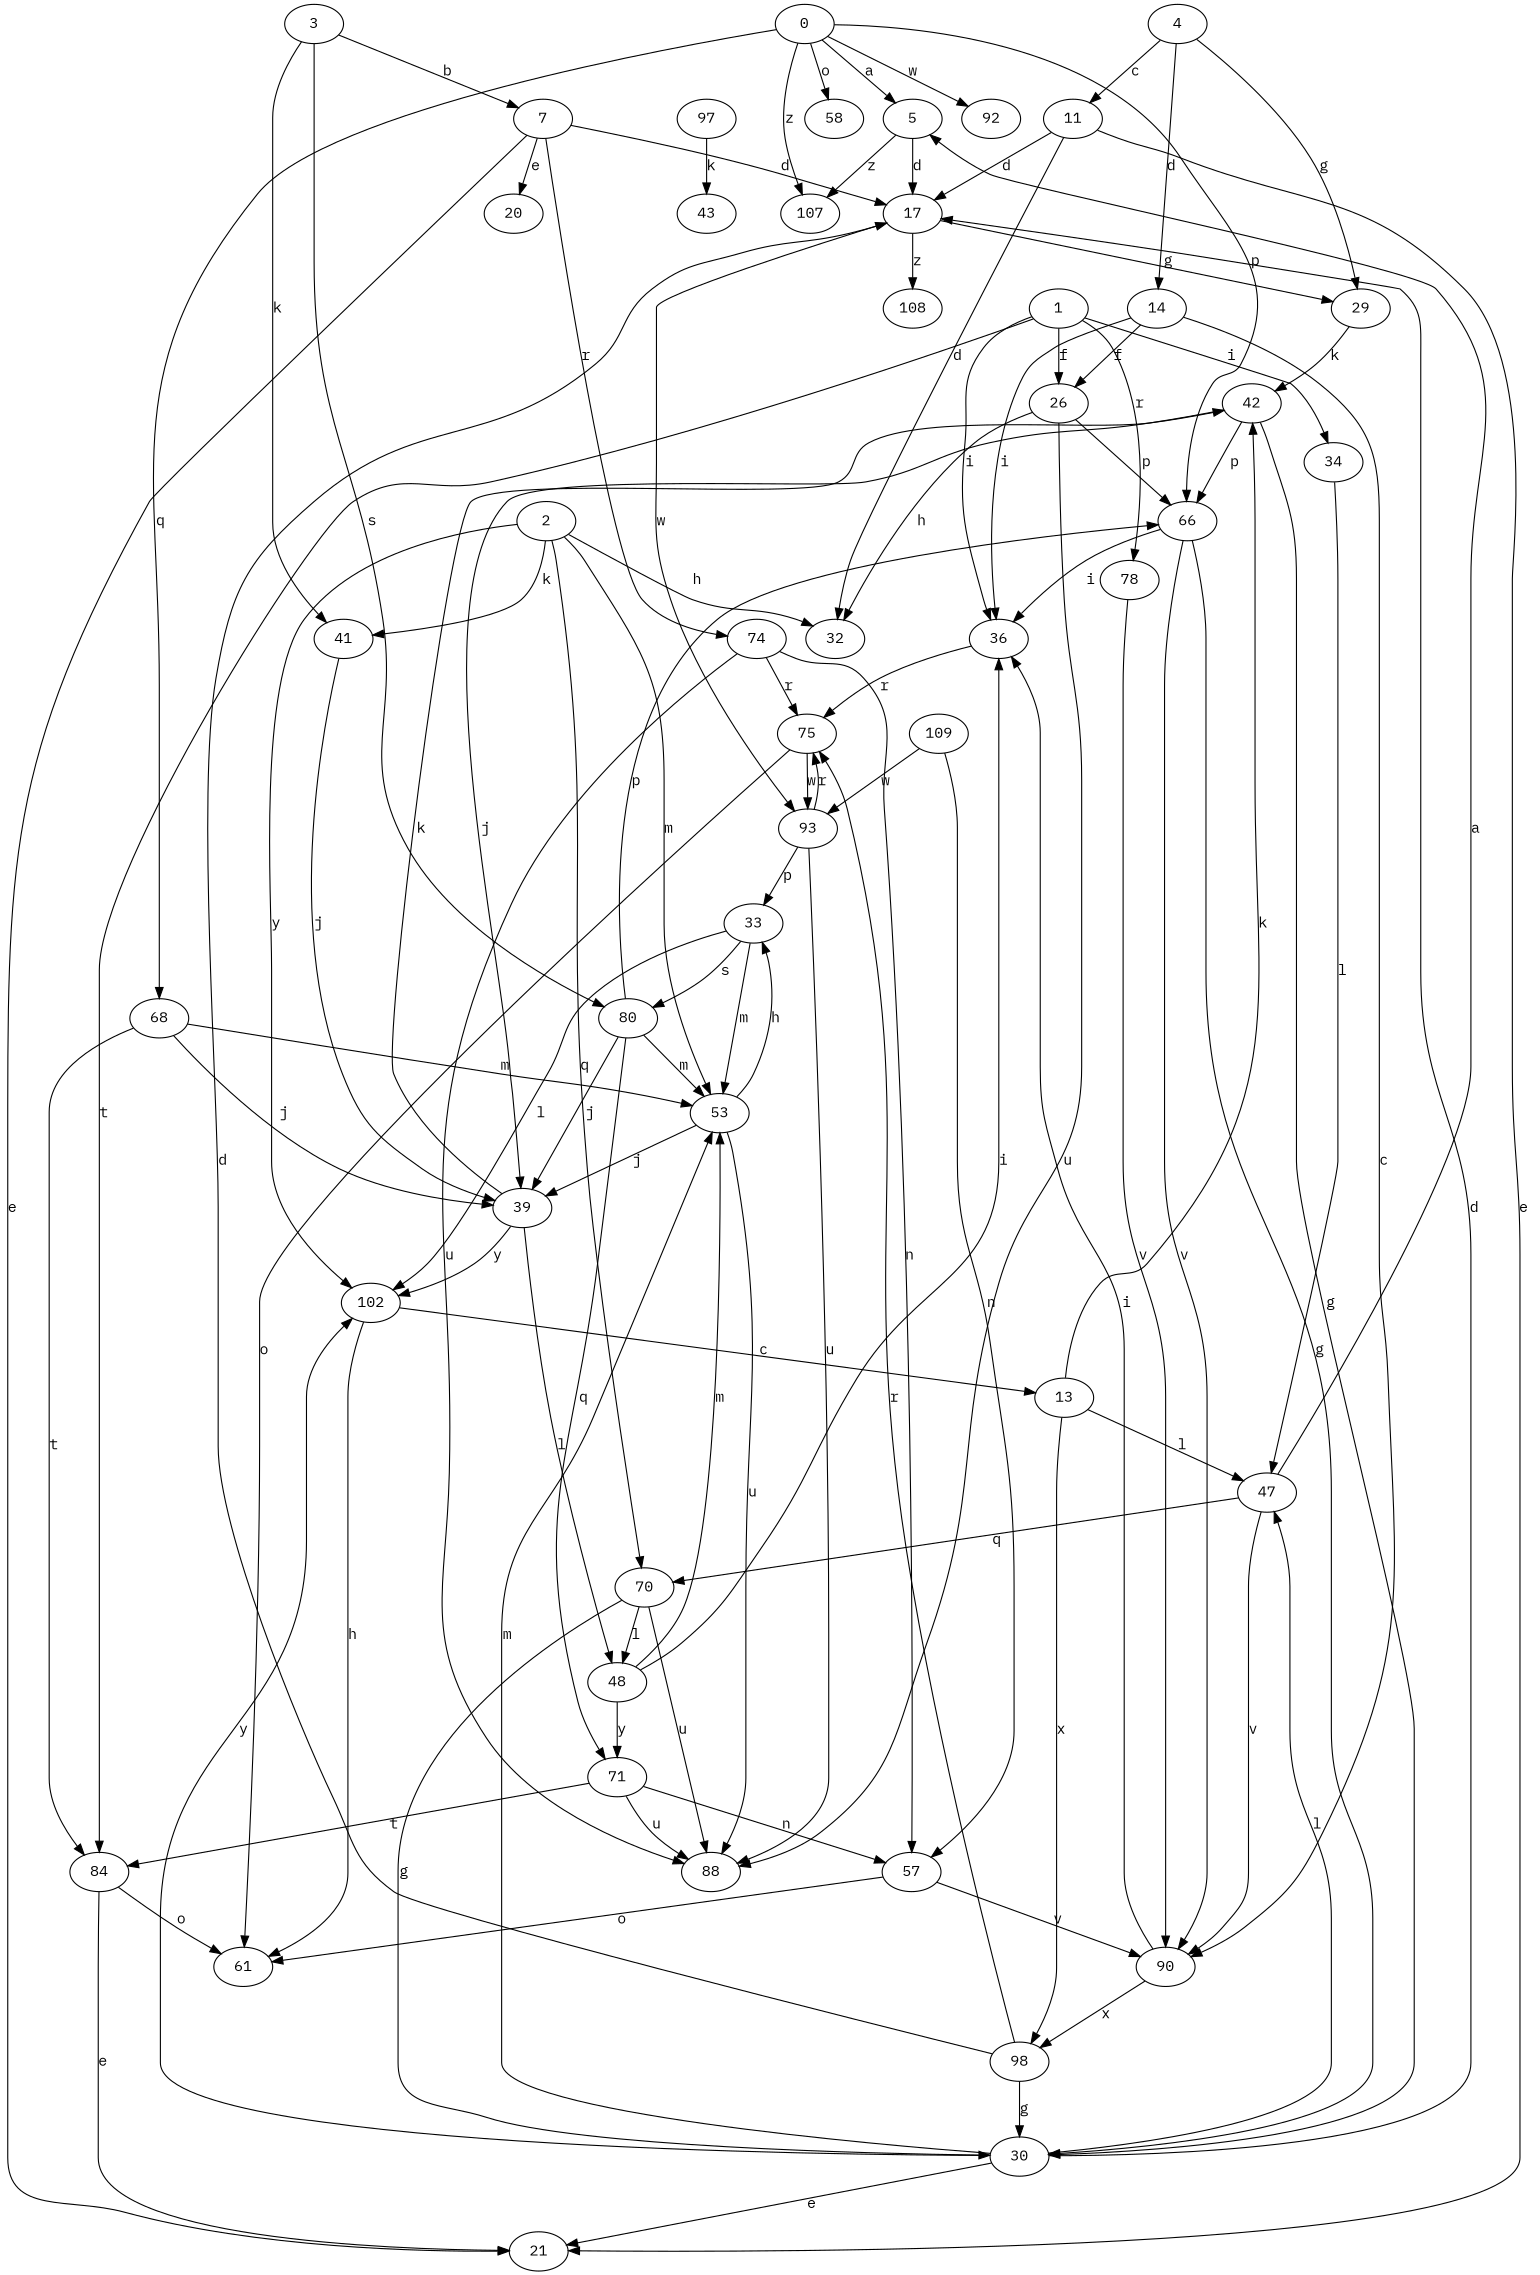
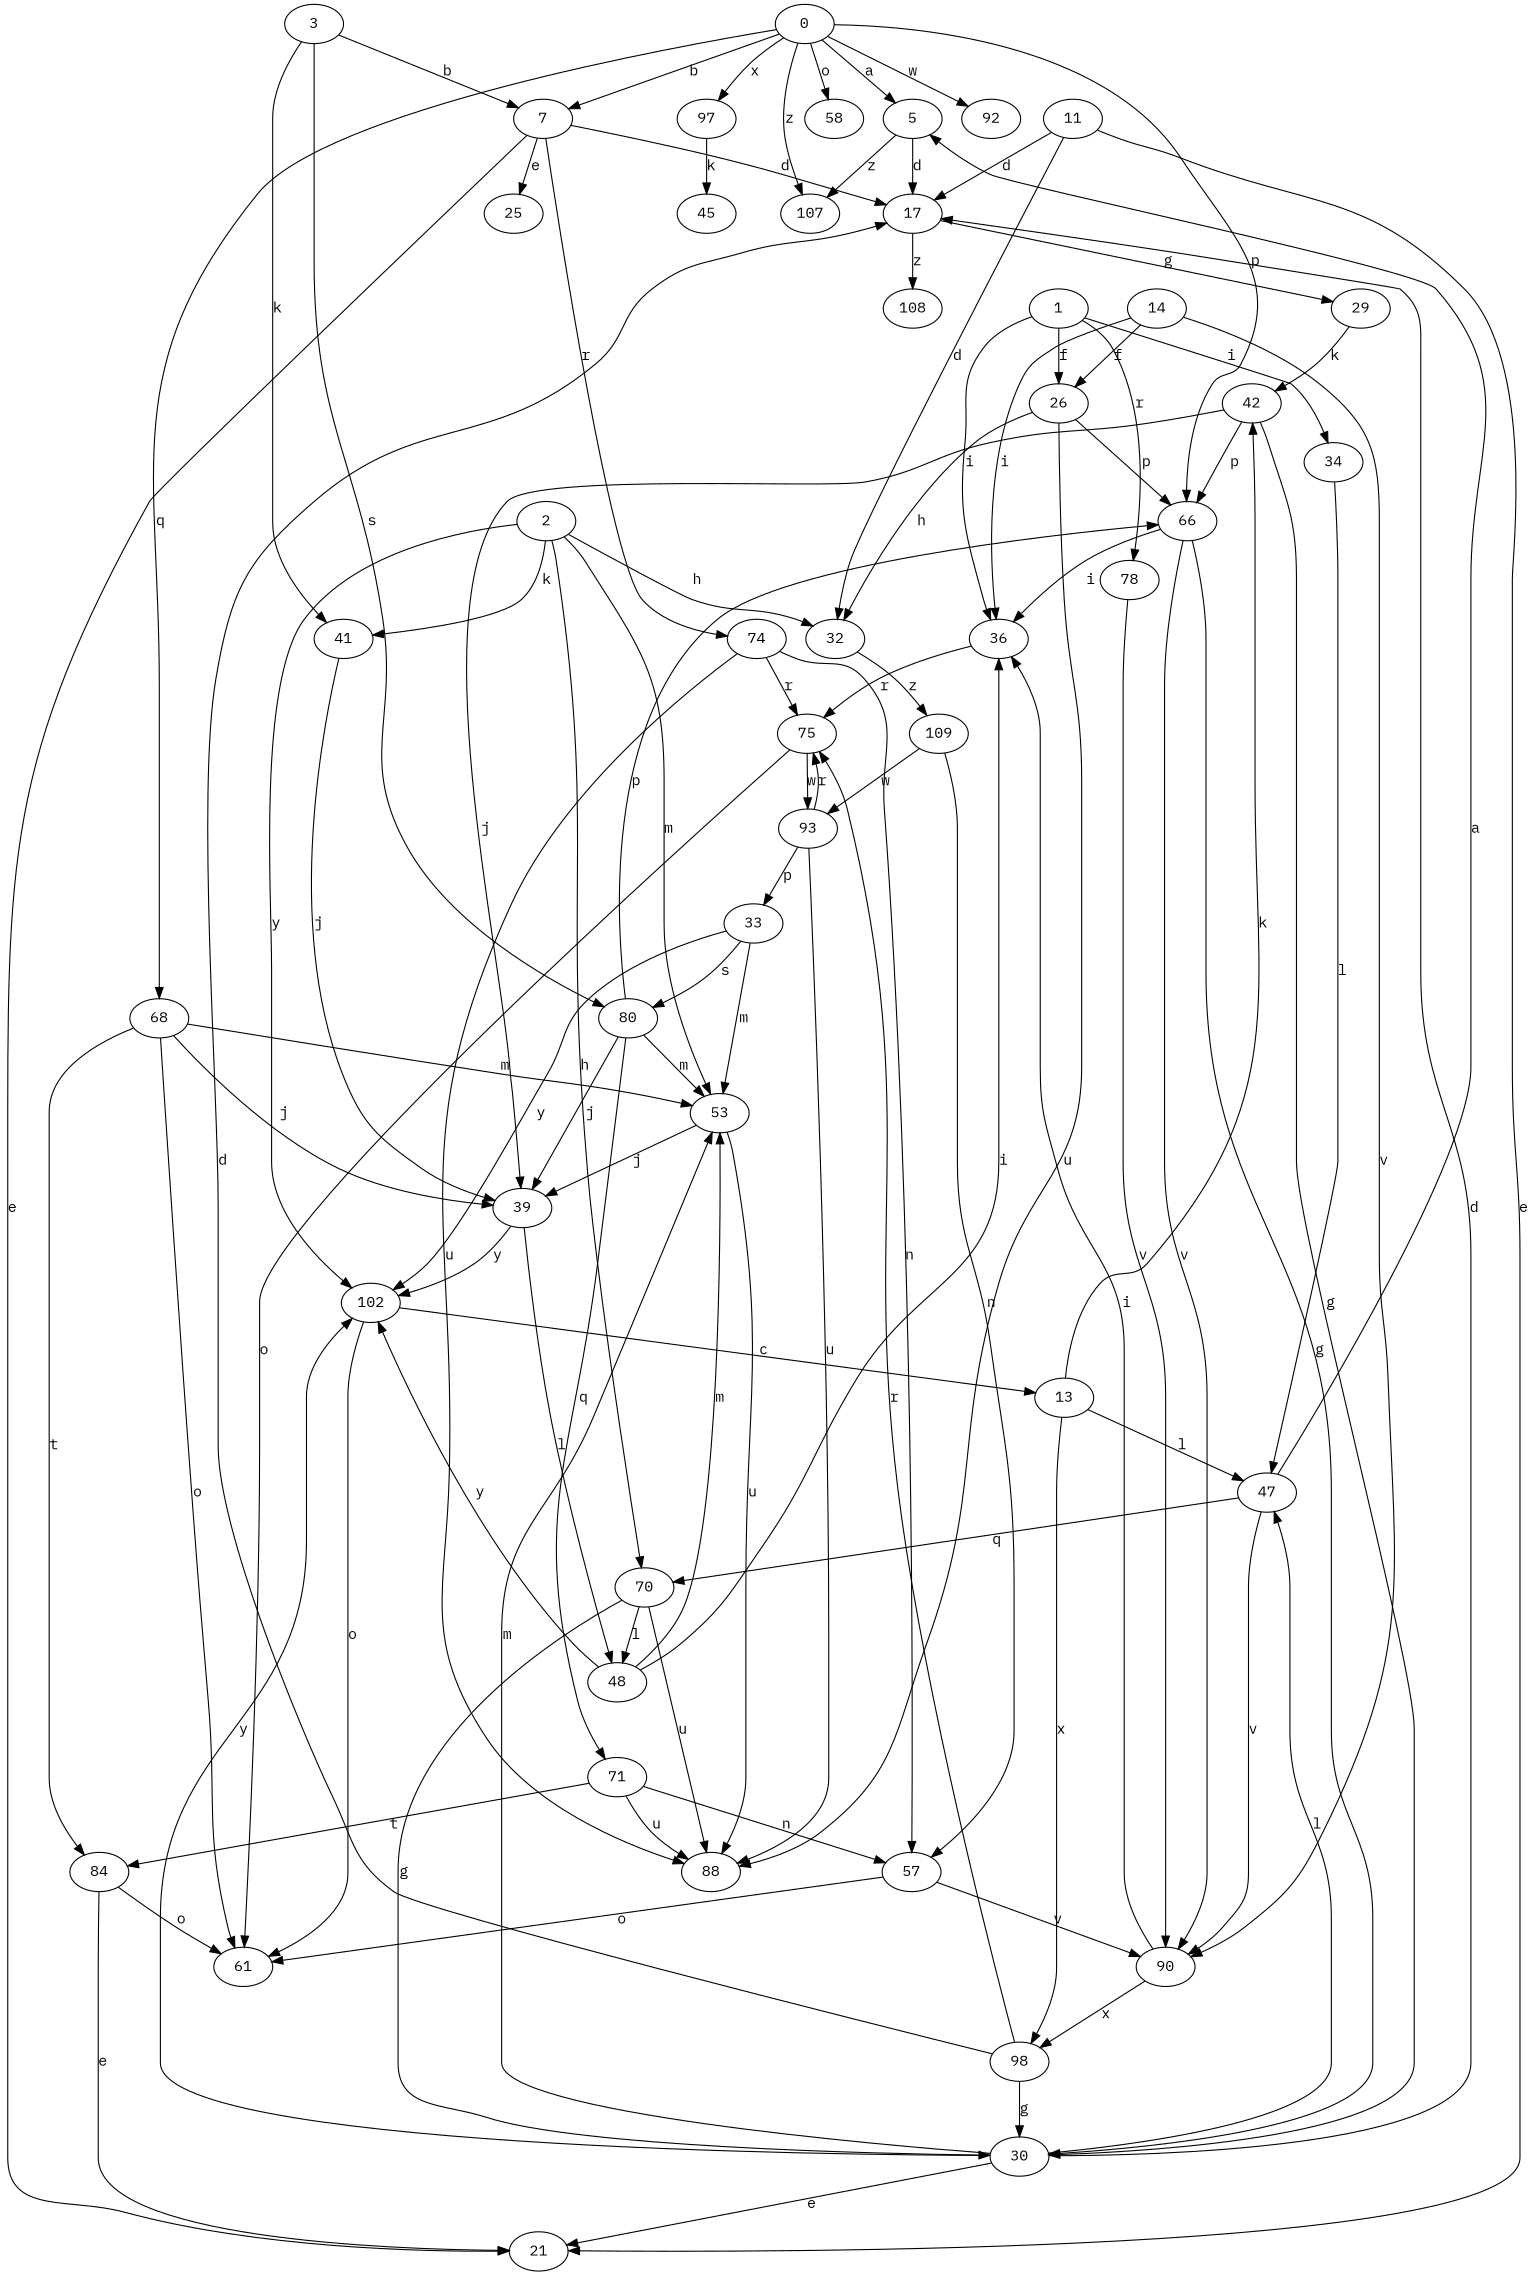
  strict digraph {
    fontname="IBM Plex Mono"
    node [fontname="IBM Plex Mono"]
    edge [fontname="IBM Plex Mono"]
    0
    5
    7
    58
    66
    68
    92
    97
    107
    17
-   20
+   20 [label=25]
    21
    74
    36
    90
    30
    84
    53
    39
    61
-   43
+   43 [label=45]
    1
    26
    34
    n25 [label=78]
    32
    88
    47
    75
    2
    41
    70
    102
    109
    33
    48
    13
    3
    80
    71
-   4
    11
    14
    29
    42
    93
    108
    57
    98
    0 -> 5 [label=a]
+   0 -> 7 [label=b]
    0 -> 58 [label=o]
    0 -> 66 [label=p]
    0 -> 68 [label=q]
    0 -> 92 [label=w]
+   0 -> 97 [label=x]
    0 -> 107 [label=z]
    5 -> 107 [label=z]
    5 -> 17 [label=d]
    7 -> 17 [label=d]
    7 -> 20 [label=e]
    7 -> 21 [label=e]
    7 -> 74 [label=r]
    66 -> 36 [label=i]
    66 -> 90 [label=v]
    66 -> 30 [label=g]
    68 -> 84 [label=t]
    68 -> 53 [label=m]
    68 -> 39 [label=j]
+   68 -> 61 [label=o]
    97 -> 43 [label=k]
    17 -> 29 [label=g]
-   17 -> 93 [label=w]
    17 -> 108 [label=z]
    74 -> 88 [label=u]
    74 -> 75 [label=r]
    74 -> 57 [label=n]
    36 -> 75 [label=r]
    90 -> 36 [label=i]
    90 -> 98 [label=x]
    30 -> 17 [label=d]
    30 -> 21 [label=e]
    30 -> 53 [label=m]
    30 -> 47 [label=l]
    30 -> 102 [label=y]
    84 -> 21 [label=e]
    84 -> 61 [label=o]
    53 -> 39 [label=j]
    53 -> 88 [label=u]
-   53 -> 33 [label=h]
    39 -> 102 [label=y]
    39 -> 48 [label=l]
-   39 -> 42 [label=k]
    1 -> 36 [label=i]
-   1 -> 84 [label=t]
    1 -> 26 [label=f]
    1 -> 34 [label=i]
    1 -> n25 [label=r]
    26 -> 66 [label=p]
    26 -> 32 [label=h]
    26 -> 88 [label=u]
    34 -> 47 [label=l]
    n25 -> 90 [label=v]
+   32 -> 109 [label=z]
    47 -> 5 [label=a]
    47 -> 90 [label=v]
    47 -> 70 [label=q]
    75 -> 61 [label=o]
    75 -> 93 [label=w]
    2 -> 53 [label=m]
    2 -> 32 [label=h]
    2 -> 41 [label=k]
-   2 -> 70 [label=q]
+   2 -> 70 [label=h]
    2 -> 102 [label=y]
    41 -> 39 [label=j]
    70 -> 30 [label=g]
    70 -> 88 [label=u]
    70 -> 48 [label=l]
-   102 -> 61 [label=h]
+   102 -> 61 [label=o]
    102 -> 13 [label=c]
    109 -> 93 [label=w]
    109 -> 57 [label=n]
    33 -> 53 [label=m]
-   33 -> 102 [label=l]
+   33 -> 102 [label=y]
    33 -> 80 [label=s]
    48 -> 36 [label=i]
    48 -> 53 [label=m]
-   48 -> 71 [label=y]
+   48 -> 102 [label=y]
    13 -> 47 [label=l]
    13 -> 42 [label=k]
    13 -> 98 [label=x]
    3 -> 7 [label=b]
    3 -> 41 [label=k]
    3 -> 80 [label=s]
    80 -> 66 [label=p]
    80 -> 53 [label=m]
    80 -> 39 [label=j]
    80 -> 71 [label=q]
    71 -> 84 [label=t]
    71 -> 88 [label=u]
    71 -> 57 [label=n]
-   4 -> 11 [label=c]
-   4 -> 14 [label=d]
-   4 -> 29 [label=g]
    11 -> 17 [label=d]
    11 -> 21 [label=e]
    11 -> 32 [label=d]
    14 -> 36 [label=i]
-   14 -> 90 [label=c]
+   14 -> 90 [label=v]
    14 -> 26 [label=f]
    29 -> 42 [label=k]
    42 -> 66 [label=p]
    42 -> 30 [label=g]
    42 -> 39 [label=j]
    93 -> 88 [label=u]
    93 -> 75 [label=r]
    93 -> 33 [label=p]
    57 -> 90 [label=v]
    57 -> 61 [label=o]
    98 -> 17 [label=d]
    98 -> 30 [label=g]
    98 -> 75 [label=r]
  }
